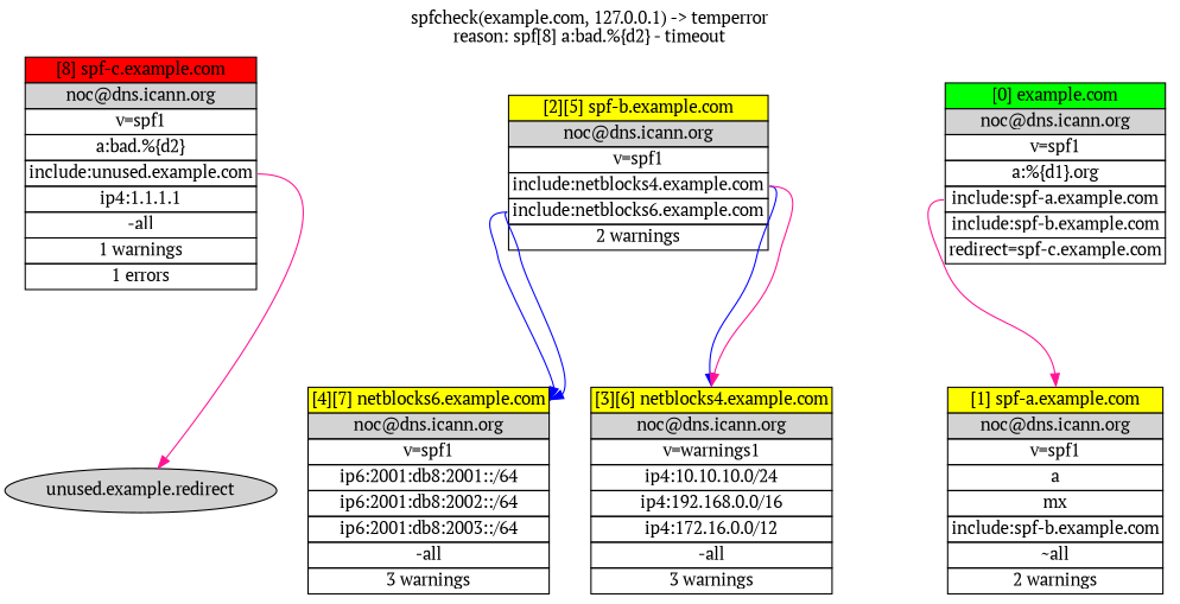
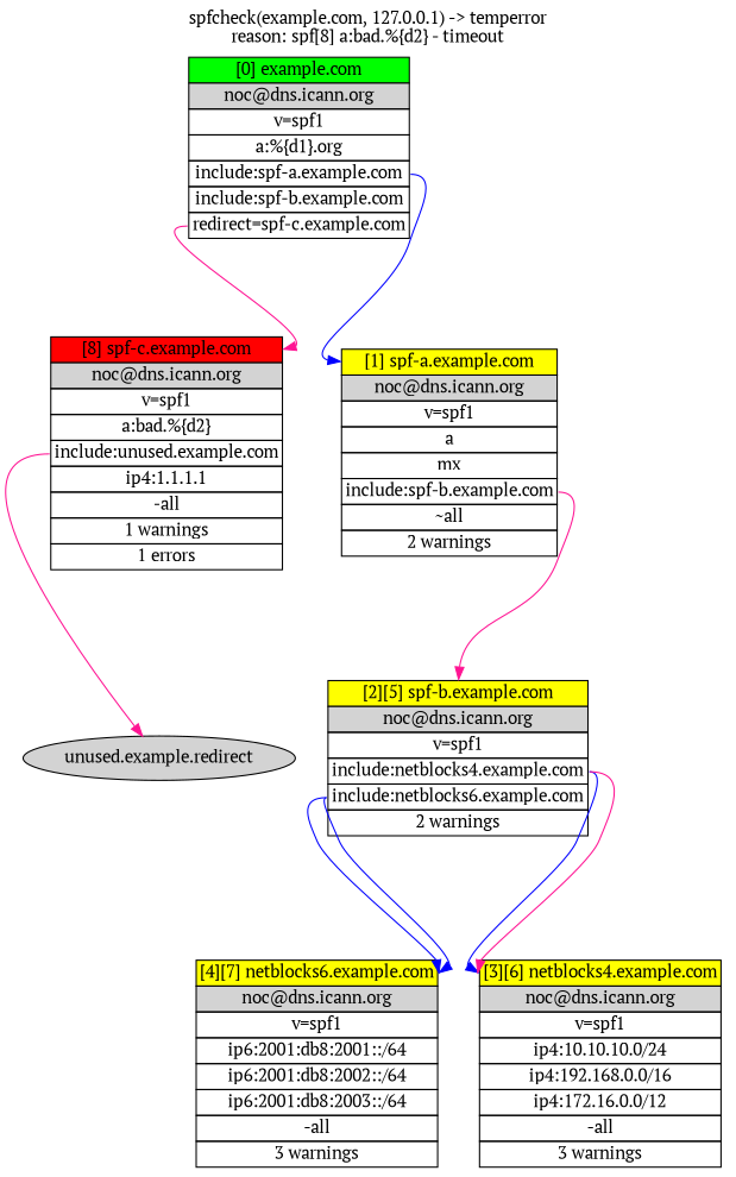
  digraph {
    fontname="PT Serif"
    label="spfcheck(example.com, 127.0.0.1) -> temperror\nreason: spf[8] a:bad.%{d2} - timeout"
    labelloc=t
    rankdir=TB
    ranksep="1.0 equally"
    node [fontname="PT Serif" shape=plaintext]
    edge [color=deeppink fontname="PT Serif" headport=TOP tailport=1]
    n1 [label=<   <TABLE BORDER="0" CELLBORDER="1" CELLSPACING="0">   <TR><TD PORT="TOP" BGCOLOR="red">[8] spf-c.example.com</TD></TR>   <TR><TD BGCOLOR="lightgray">noc@dns.icann.org</TD></TR>   <TR><TD>v=spf1</TD></TR>   <TR><TD>a:bad.%{d2}</TD></TR>   <TR><TD PORT="1">include:unused.example.com</TD></TR>   <TR><TD>ip4:1.1.1.1</TD></TR>   <TR><TD>-all</TD></TR>   <TR><TD>1 warnings</TD></TR>   <TR><TD>1 errors</TD></TR>   </TABLE>   >]
    n2 [fillcolor=lightgrey label="unused.example.redirect" style=filled shape=""]
    n3 [label=<   <TABLE BORDER="0" CELLBORDER="1" CELLSPACING="0">   <TR><TD PORT="TOP" BGCOLOR="yellow">[4][7] netblocks6.example.com</TD></TR>   <TR><TD BGCOLOR="lightgray">noc@dns.icann.org</TD></TR>   <TR><TD>v=spf1</TD></TR>   <TR><TD>ip6:2001:db8:2001::/64</TD></TR>   <TR><TD>ip6:2001:db8:2002::/64</TD></TR>   <TR><TD>ip6:2001:db8:2003::/64</TD></TR>   <TR><TD>-all</TD></TR>   <TR><TD>3 warnings</TD></TR>      </TABLE>   >]
-   n4 [label=<   <TABLE BORDER="0" CELLBORDER="1" CELLSPACING="0">   <TR><TD PORT="TOP" BGCOLOR="yellow">[3][6] netblocks4.example.com</TD></TR>   <TR><TD BGCOLOR="lightgray">noc@dns.icann.org</TD></TR>   <TR><TD>v=warnings1</TD></TR>   <TR><TD>ip4:10.10.10.0/24</TD></TR>   <TR><TD>ip4:192.168.0.0/16</TD></TR>   <TR><TD>ip4:172.16.0.0/12</TD></TR>   <TR><TD>-all</TD></TR>   <TR><TD>3 warnings</TD></TR>      </TABLE>   >]
+   n4 [label=<   <TABLE BORDER="0" CELLBORDER="1" CELLSPACING="0">   <TR><TD PORT="TOP" BGCOLOR="yellow">[3][6] netblocks4.example.com</TD></TR>   <TR><TD BGCOLOR="lightgray">noc@dns.icann.org</TD></TR>   <TR><TD>v=spf1</TD></TR>   <TR><TD>ip4:10.10.10.0/24</TD></TR>   <TR><TD>ip4:192.168.0.0/16</TD></TR>   <TR><TD>ip4:172.16.0.0/12</TD></TR>   <TR><TD>-all</TD></TR>   <TR><TD>3 warnings</TD></TR>      </TABLE>   >]
    n5 [label=<   <TABLE BORDER="0" CELLBORDER="1" CELLSPACING="0">   <TR><TD PORT="TOP" BGCOLOR="yellow">[2][5] spf-b.example.com</TD></TR>   <TR><TD BGCOLOR="lightgray">noc@dns.icann.org</TD></TR>   <TR><TD>v=spf1</TD></TR>   <TR><TD PORT="0">include:netblocks4.example.com</TD></TR>   <TR><TD PORT="1">include:netblocks6.example.com</TD></TR>   <TR><TD>2 warnings</TD></TR>      </TABLE>   >]
    n6 [label=<   <TABLE BORDER="0" CELLBORDER="1" CELLSPACING="0">   <TR><TD PORT="TOP" BGCOLOR="yellow">[1] spf-a.example.com</TD></TR>   <TR><TD BGCOLOR="lightgray">noc@dns.icann.org</TD></TR>   <TR><TD>v=spf1</TD></TR>   <TR><TD>a</TD></TR>   <TR><TD>mx</TD></TR>   <TR><TD PORT="2">include:spf-b.example.com</TD></TR>   <TR><TD>~all</TD></TR>   <TR><TD>2 warnings</TD></TR>      </TABLE>   >]
    n7 [label=<   <TABLE BORDER="0" CELLBORDER="1" CELLSPACING="0">   <TR><TD PORT="TOP" BGCOLOR="green">[0] example.com</TD></TR>   <TR><TD BGCOLOR="lightgray">noc@dns.icann.org</TD></TR>   <TR><TD>v=spf1</TD></TR>   <TR><TD>a:%{d1}.org</TD></TR>   <TR><TD PORT="1">include:spf-a.example.com</TD></TR>   <TR><TD PORT="2">include:spf-b.example.com</TD></TR>   <TR><TD PORT="3">redirect=spf-c.example.com</TD></TR>         </TABLE>   >]
    n1 -> n2
    n5 -> n3 [color=blue]
    n5 -> n3 [color=blue]
    n5 -> n4 [color=blue tailport=0]
    n5 -> n4 [tailport=0]
-   n7 -> n6
+   n6 -> n5 [tailport=2]
+   n7 -> n1 [tailport=3]
+   n7 -> n6 [color=blue]
  }
